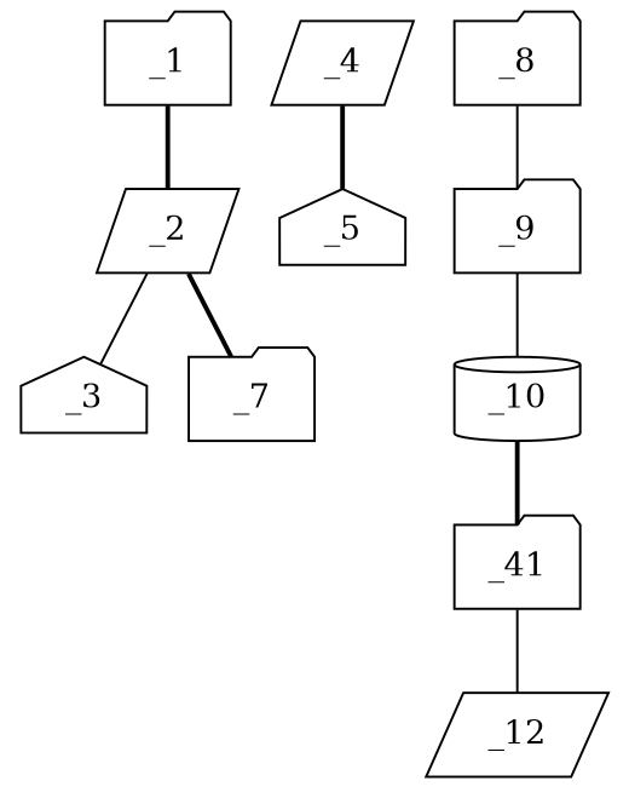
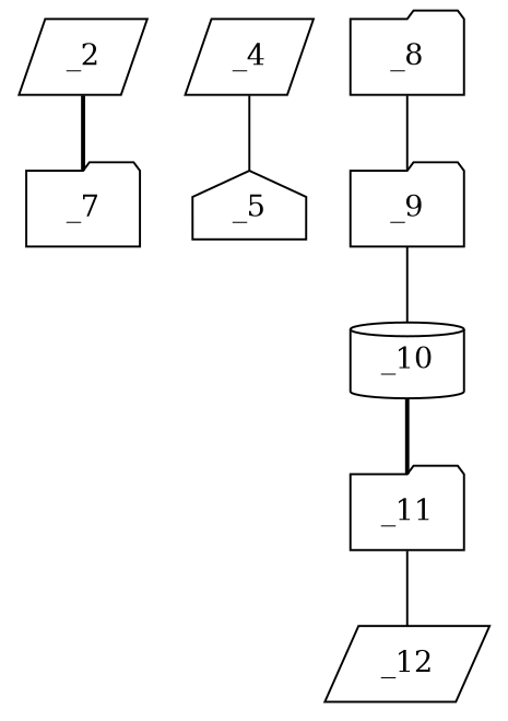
  graph {
    node [charge=0 chem=1 shape=folder symbol="C  " x=4.5981 y=-1]
    edge [style=bold valence=1]
-   _1 [chem=5 symbol="S  " x=2]
    _2 [shape=parallelogram x=2.866 y=-1.5]
-   _3 [shape=house x=2.866 y=-2.5]
    _7 [chem=4 symbol="N  " x=3.7321]
    _4 [shape=parallelogram x=3.732 y=-3]
    _5 [shape=house y=-2.5]
    _8 [x=3.7321 y=0]
    _9 [y=0.5]
    _10 [shape=cylinder y=1.5]
-   _11 [x=5.4641 y=2 label=_41]
+   _11 [x=5.4641 y=2]
    _12 [shape=parallelogram x=5.4641 y=3]
-   _1 -- _2 [valence=2]
-   _2 -- _3 [style=solid]
    _2 -- _7
-   _4 -- _5
+   _4 -- _5 [style=solid]
    _8 -- _9 [style=solid]
    _9 -- _10 [style=solid]
    _10 -- _11
    _11 -- _12 [style=solid valence=2]
  }
